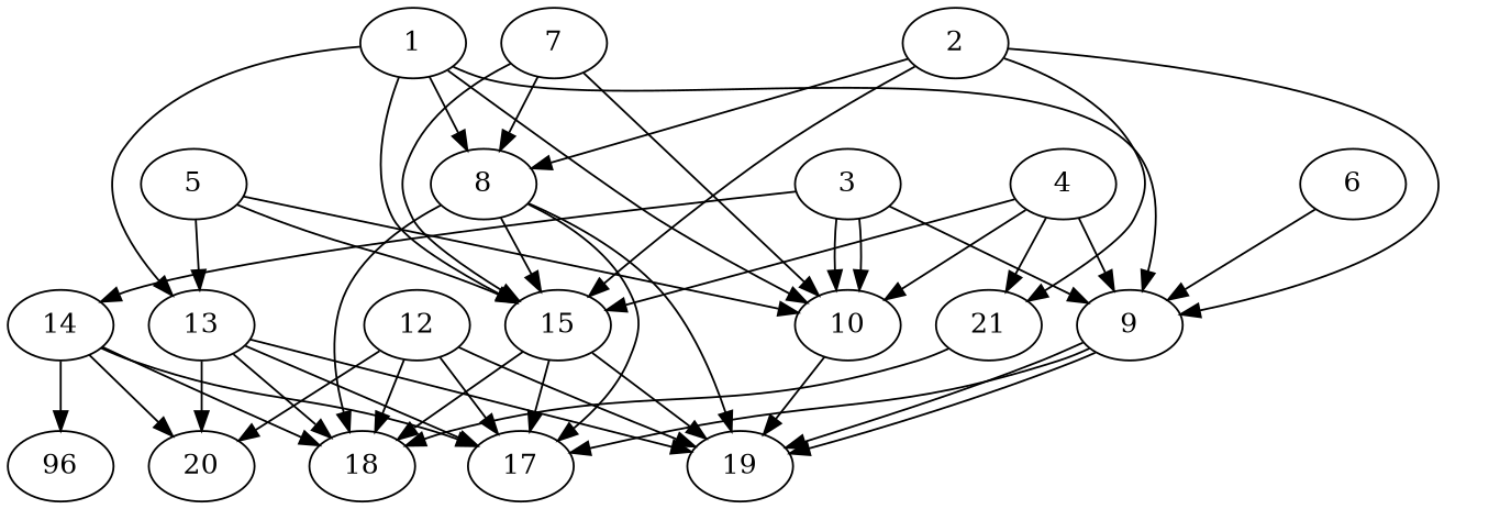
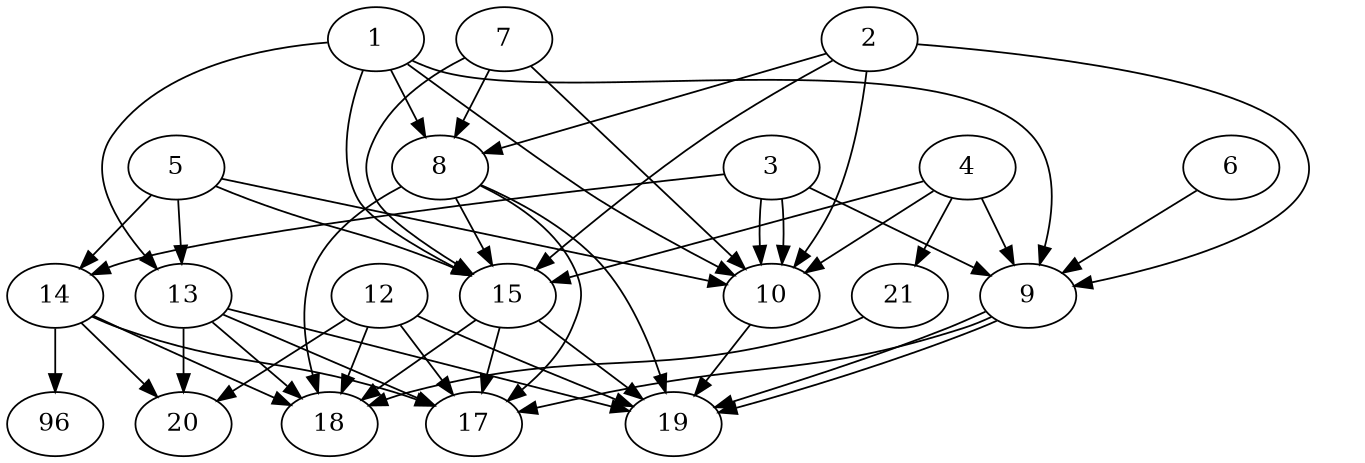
  digraph {
    node [alpha=0.15]
    1 [alpha=0.01 expect_size=8272896]
    8 [expect_size=33822720]
    9 [alpha=0.18 expect_size=23960576]
    10 [alpha=0.10 expect_size=13062144]
    13 [alpha=0.13 expect_size=6141952]
    15 [alpha=0.01 expect_size=41633792]
    17 [alpha=0.14 expect_size=44213248]
    18 [alpha=0.05 expect_size=7648256]
    19 [alpha=0.16 expect_size=43943936]
    20 [expect_size=39529472]
    2 [alpha=0.08 expect_size=17822720]
    3 [alpha=0.19 expect_size=47446016]
    14 [alpha=0.10 expect_size=50630656]
    12 [alpha=0.03 expect_size=33851392]
    n15 [alpha=0.07 expect_size=40279040 label=96]
    4 [alpha=0.16 expect_size=33534976]
    n17 [expect_size=32430080 label=21]
    5 [alpha=0.19 expect_size=36997120]
    6 [alpha=0.02 expect_size=20689920]
    7 [alpha=0.05 expect_size=48823296]
    1 -> 8
    1 -> 9
    1 -> 10
    1 -> 13
    1 -> 15
    8 -> 15
    8 -> 17
    8 -> 18
    8 -> 19
    9 -> 17
    9 -> 19
    9 -> 19
    10 -> 19
    13 -> 17
    13 -> 18
    13 -> 19
    13 -> 20
    15 -> 17
    15 -> 18
    15 -> 19
    2 -> 8
    2 -> 9
-   2 -> n17
+   2 -> 10
    2 -> 15
    3 -> 9
    3 -> 10
    3 -> 10
    3 -> 14
    14 -> 17
    14 -> 18
    14 -> 20
    14 -> n15
    12 -> 17
    12 -> 18
    12 -> 19
    12 -> 20
    4 -> 9
    4 -> 10
    4 -> 15
    4 -> n17
    n17 -> 18
    5 -> 10
    5 -> 13
    5 -> 15
+   5 -> 14
    6 -> 9
    7 -> 8
    7 -> 10
    7 -> 15
  }
